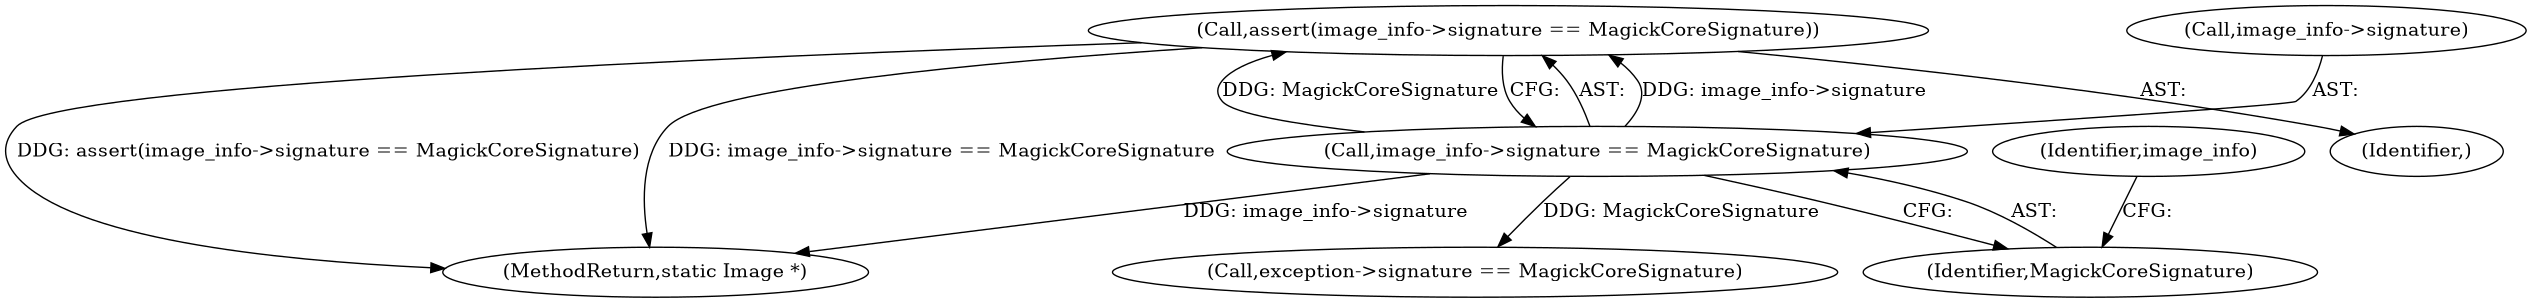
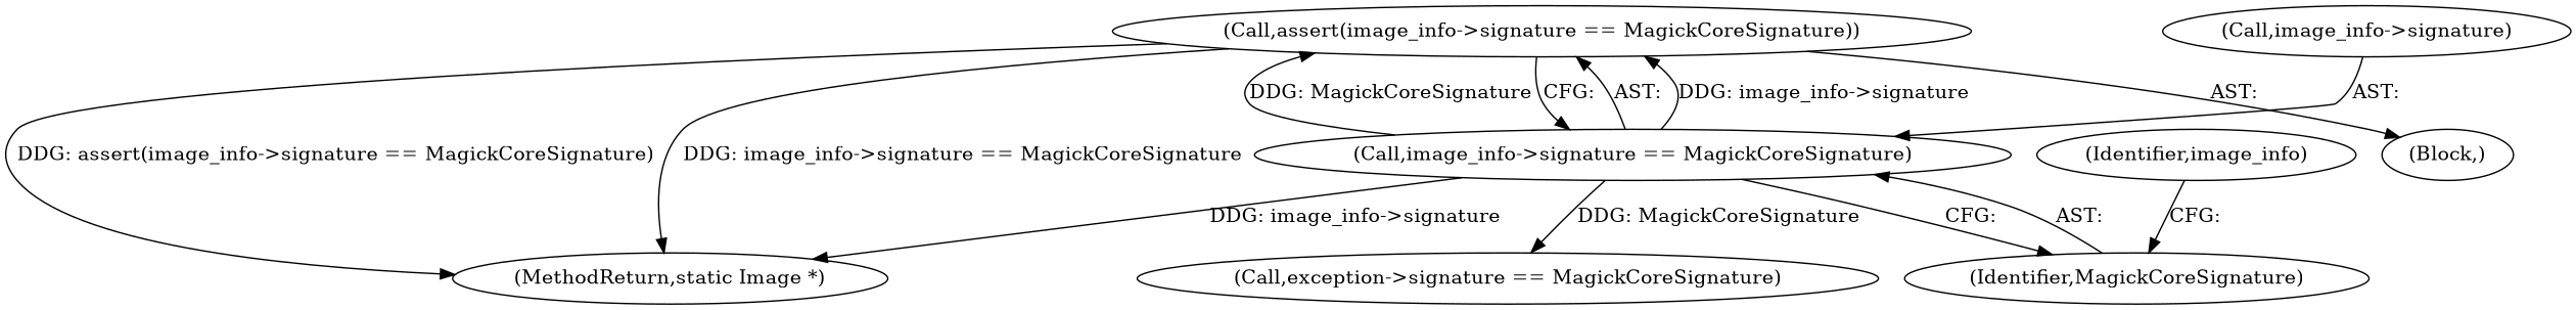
  digraph {
    n1 [label="(Call,assert(image_info->signature == MagickCoreSignature))"]
    n2 [label="(Call,image_info->signature == MagickCoreSignature)"]
-   n3 [label="(Identifier,)"]
+   n3 [label="(Block,)"]
    n4 [label="(MethodReturn,static Image *)"]
    n5 [label="(Identifier,MagickCoreSignature)"]
    n6 [label="(Call,exception->signature == MagickCoreSignature)"]
    n7 [label="(Identifier,image_info)"]
    n8 [label="(Call,image_info->signature)"]
    n1 -> n2 [label="CFG: "]
    n1 -> n3 [label="AST: "]
    n1 -> n4 [label="DDG: image_info->signature == MagickCoreSignature"]
    n1 -> n4 [label="DDG: assert(image_info->signature == MagickCoreSignature)"]
    n2 -> n1 [label="AST: "]
    n2 -> n1 [label="DDG: image_info->signature"]
    n2 -> n1 [label="DDG: MagickCoreSignature"]
    n2 -> n4 [label="DDG: image_info->signature"]
    n2 -> n5 [label="CFG: "]
    n2 -> n6 [label="DDG: MagickCoreSignature"]
    n5 -> n2 [label="AST: "]
    n7 -> n5 [label="CFG: "]
    n8 -> n2 [label="AST: "]
  }
